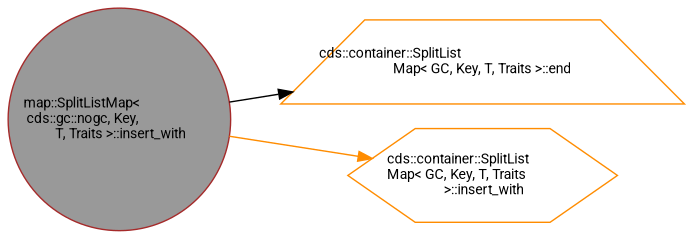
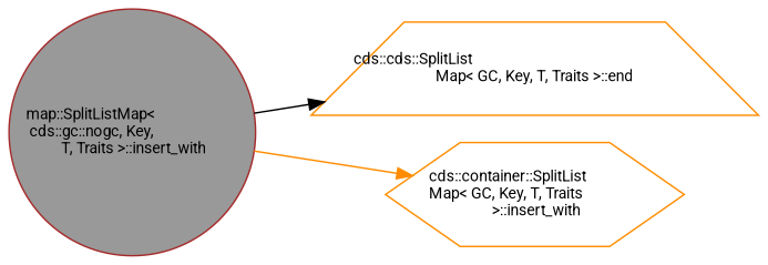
  digraph {
    rankdir=LR
    fontname=Roboto
    node [color=darkorange fillcolor=white fontname=Roboto fontsize=10 style=filled]
    edge [fontname=Roboto fontsize=10 labelfontname=Helvetica labelfontsize=10 style=solid]
    n1 [color=brown fillcolor=grey60 fontcolor=black height=0.2 label="map::SplitListMap\<\l cds::gc::nogc, Key,\l T, Traits \>::insert_with" shape=circle width=0.4]
-   n2 [height=0.2 label="cds::container::SplitList\lMap\< GC, Key, T, Traits \>::end" shape=trapezium width=0.4]
+   n2 [height=0.2 label="cds::cds::SplitList\lMap\< GC, Key, T, Traits \>::end" shape=trapezium width=0.4]
    n3 [height=0.2 label="cds::container::SplitList\lMap\< GC, Key, T, Traits\l \>::insert_with" shape=hexagon width=0.4]
    n1 -> n2 [color=black]
    n1 -> n3 [color=darkorange]
  }
